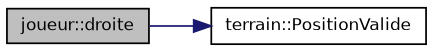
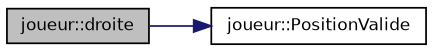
  digraph {
    rankdir=LR
    node [color=black fontname=Helvetica fontsize=10 shape=record style=filled]
    n1 [fillcolor=grey75 fontcolor=black height=0.2 label="joueur::droite" width=0.4]
-   n2 [fillcolor=white height=0.2 label="terrain::PositionValide" width=0.4]
+   n2 [fillcolor=white height=0.2 label="joueur::PositionValide" width=0.4]
    n1 -> n2 [color=midnightblue fontname=Helvetica fontsize=10 labelfontname=Helvetica labelfontsize=10 style=solid]
  }
